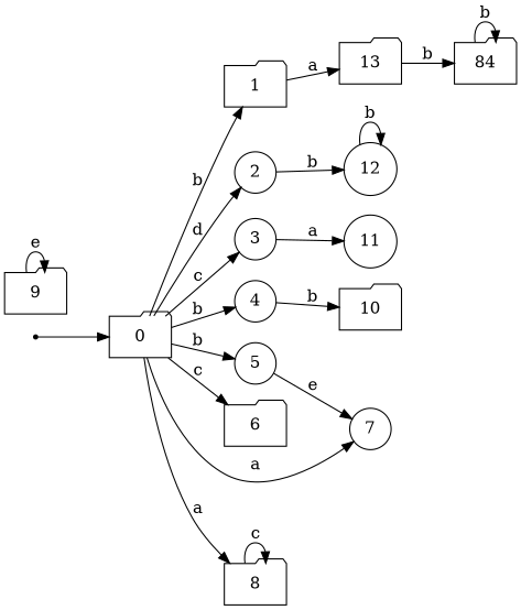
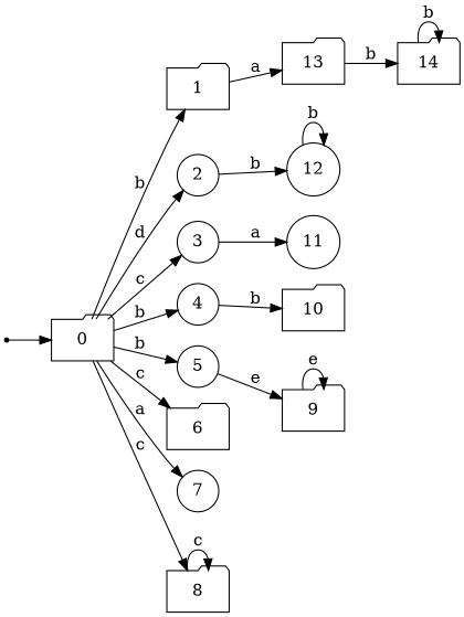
  digraph {
    rankdir=LR
    node [shape=folder]
    dummy0 [shape=point]
    0
    1
    2 [shape=circle]
    3 [shape=circle]
    4 [shape=circle]
    5 [shape=circle]
    6
    7 [shape=circle]
    8
    13
    12 [shape=circle]
    11 [shape=circle]
    10
    9
-   14 [label=84]
+   14
    dummy0 -> 0
    0 -> 1 [label=b]
    0 -> 2 [label=d]
    0 -> 3 [label=c]
    0 -> 4 [label=b]
    0 -> 5 [label=b]
    0 -> 6 [label=c]
    0 -> 7 [label=a]
-   0 -> 8 [label=a]
+   0 -> 8 [label=c]
    1 -> 13 [label=a]
    2 -> 12 [label=b]
    3 -> 11 [label=a]
    4 -> 10 [label=b]
-   5 -> 7 [label=e]
+   5 -> 9 [label=e]
    8 -> 8 [label=c]
    13 -> 14 [label=b]
    12 -> 12 [label=b]
    9 -> 9 [label=e]
    14 -> 14 [label=b]
  }
